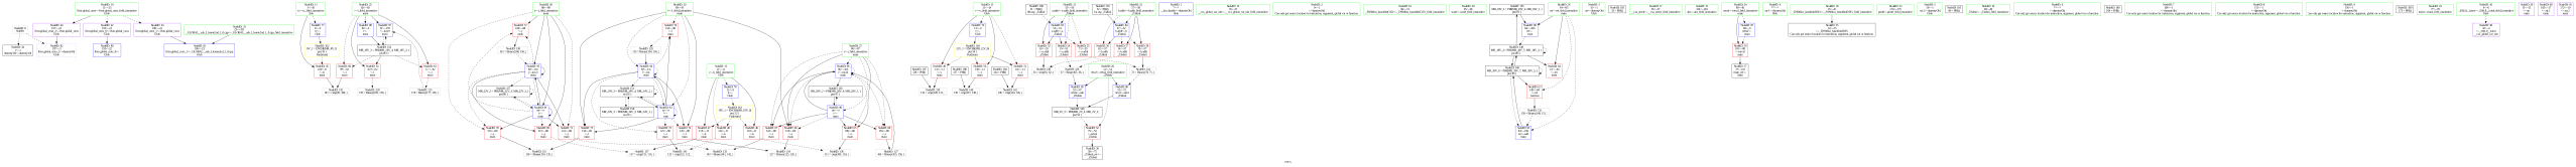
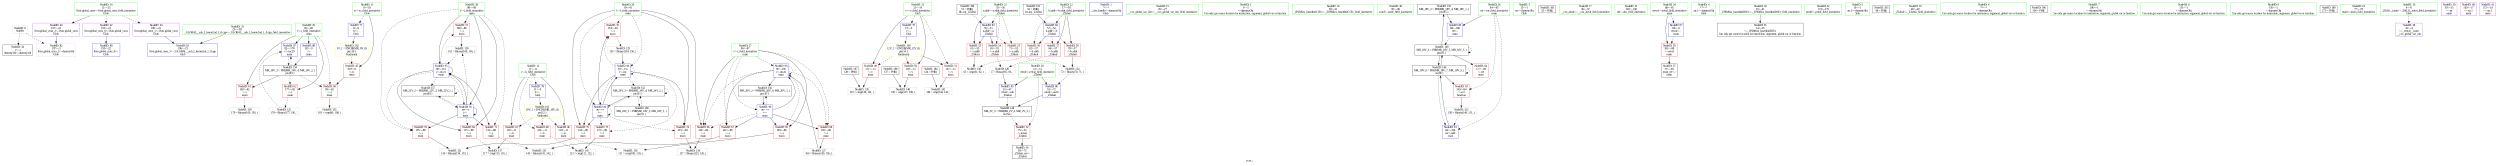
  digraph {
    fontname="Liberation Serif"
    label=SVFG
    node [color=red fontname="Liberation Serif" shape=record]
    edge [fontname="Liberation Serif" style=solid]
    n1 [color=grey label="{NodeID: 0\nNullPtr}"]
    n2 [color=black label="{NodeID: 34\n2\<--3\ndummyVal\<--dummyVal\n}"]
    n3 [color=blue label="{NodeID: 82\n197\<--3\nllvm.global_ctors_2\<--dummyVal\nGlob }" style=dotted]
    n4 [color=blue label="{NodeID: 97\n82\<--178\nt\<--inc29\nmain\n}"]
    n5 [color=black label="{NodeID: 154\nMR_16V_3 = PHI(MR_16V_4, MR_16V_2, )\npts\{83 \}\n}"]
    n6 [label="{NodeID: 60\n99\<--82\n\<--t\nmain\n}"]
    n7 [label="{NodeID: 61\n169\<--82\n\<--t\nmain\n}"]
    n8 [label="{NodeID: 62\n177\<--82\n\<--t\nmain\n}"]
    n9 [color=grey label="{NodeID: 135\n101 = cmp(99, 100, )\n}"]
    n10 [color=grey label="{NodeID: 128\n170 = Binary(169, 156, )\n}"]
    n11 [color=grey label="{NodeID: 125\n178 = Binary(177, 156, )\n}"]
    n12 [color=green label="{NodeID: 14\n21\<--25\nllvm.global_ctors\<--llvm.global_ctors_field_insensitive\nGlob }"]
    n13 [color=purple label="{NodeID: 42\n195\<--21\nllvm.global_ctors_0\<--llvm.global_ctors\nGlob }"]
    n14 [color=purple label="{NodeID: 43\n196\<--21\nllvm.global_ctors_1\<--llvm.global_ctors\nGlob }"]
    n15 [color=purple label="{NodeID: 44\n197\<--21\nllvm.global_ctors_2\<--llvm.global_ctors\nGlob }"]
    n16 [color=blue label="{NodeID: 80\n195\<--22\nllvm.global_ctors_0\<--\nGlob }"]
    n17 [color=blue label="{NodeID: 81\n196\<--23\nllvm.global_ctors_1\<--_GLOBAL__sub_I_lennie2nd_1_0.cpp\nGlob }"]
    n18 [color=green label="{NodeID: 28\n88\<--89\nj\<--j_field_insensitive\nmain\n}"]
    n19 [label="{NodeID: 69\n115\<--88\n\<--j\nmain\n}"]
    n20 [label="{NodeID: 70\n135\<--88\n\<--j\nmain\n}"]
    n21 [label="{NodeID: 71\n141\<--88\n\<--j\nmain\n}"]
    n22 [label="{NodeID: 72\n160\<--88\n\<--j\nmain\n}"]
    n23 [color=blue label="{NodeID: 91\n88\<--9\nj\<--\nmain\n}"]
    n24 [color=blue label="{NodeID: 95\n88\<--161\nj\<--inc21\nmain\n}"]
    n25 [color=grey label="{NodeID: 137\n117 = cmp(115, 116, )\n}"]
    n26 [color=grey label="{NodeID: 131\n136 = Binary(134, 135, )\n}"]
    n27 [color=grey label="{NodeID: 133\n143 = Binary(141, 142, )\n}"]
    n28 [color=grey label="{NodeID: 130\n161 = Binary(160, 156, )\n}"]
    n29 [color=black label="{NodeID: 157\nMR_22V_2 = PHI(MR_22V_3, MR_22V_1, )\npts\{89 \}\n}"]
    n30 [color=grey label="{NodeID: 139\n132 = cmp(128, 131, )\n}"]
    n31 [label="{NodeID: 56\n62\<--57\n\<--b.addr\n_Z3absii\n}"]
    n32 [color=grey label="{NodeID: 138\n63 = cmp(61, 62, )\n}"]
    n33 [color=blue label="{NodeID: 84\n57\<--52\nb.addr\<--b\n_Z3absii\n}"]
    n34 [label="{NodeID: 57\n66\<--57\n\<--b.addr\n_Z3absii\n}"]
    n35 [label="{NodeID: 58\n70\<--57\n\<--b.addr\n_Z3absii\n}"]
    n36 [color=grey label="{NodeID: 126\n67 = Binary(65, 66, )\n}"]
    n37 [color=grey label="{NodeID: 124\n72 = Binary(70, 71, )\n}"]
    n38 [color=blue label="{NodeID: 85\n53\<--67\nretval\<--sub\n_Z3absii\n}"]
    n39 [color=blue label="{NodeID: 86\n53\<--72\nretval\<--sub1\n_Z3absii\n}"]
    n40 [color=blue label="{NodeID: 1\n7\<--1\n__dso_handle\<--dummyObj\nGlob }"]
    n41 [color=green label="{NodeID: 15\n26\<--27\n__cxx_global_var_init\<--__cxx_global_var_init_field_insensitive\n}"]
    n42 [color=green label="{NodeID: 29\n90\<--91\nl\<--l_field_insensitive\nmain\n}"]
    n43 [label="{NodeID: 74\n125\<--90\n\<--l\nmain\n}"]
    n44 [label="{NodeID: 75\n134\<--90\n\<--l\nmain\n}"]
    n45 [label="{NodeID: 76\n154\<--90\n\<--l\nmain\n}"]
    n46 [color=blue label="{NodeID: 92\n90\<--9\nl\<--\nmain\n}"]
    n47 [color=blue label="{NodeID: 94\n90\<--155\nl\<--inc\nmain\n}"]
    n48 [label="{NodeID: 66\n126\<--86\n\<--i\nmain\n}"]
    n49 [label="{NodeID: 73\n121\<--90\n\<--l\nmain\n}"]
    n50 [color=grey label="{NodeID: 141\n123 = cmp(121, 122, )\n}"]
    n51 [color=grey label="{NodeID: 134\n127 = Binary(125, 126, )\n}"]
    n52 [color=grey label="{NodeID: 129\n155 = Binary(154, 156, )\n}"]
    n53 [color=black label="{NodeID: 152\nMR_24V_3 = PHI(MR_24V_4, MR_24V_2, )\npts\{91 \}\n}"]
    n54 [color=black label="{NodeID: 158\nMR_24V_2 = PHI(MR_24V_3, MR_24V_1, )\npts\{91 \}\n}"]
    n55 [color=black label="{NodeID: 148\nMR_2V_3 = PHI(MR_2V_4, MR_2V_2, )\npts\{54 \}\n}"]
    n56 [label="{NodeID: 52\n75\<--53\n\<--retval\n_Z3absii\n}"]
    n57 [color=grey label="{NodeID: 140\n139 = cmp(137, 138, )\n}"]
    n58 [color=black label="{NodeID: 36\n50\<--75\n_Z3absii_ret\<--\n_Z3absii\n}"]
    n59 [color=green label="{NodeID: 2\n9\<--1\n\<--dummyObj\nCan only get source location for instruction, argument, global var or function.}"]
    n60 [color=green label="{NodeID: 16\n30\<--31\n_ZNSt8ios_base4InitC1Ev\<--_ZNSt8ios_base4InitC1Ev_field_insensitive\n}"]
    n61 [color=green label="{NodeID: 30\n95\<--96\nscanf\<--scanf_field_insensitive\n}"]
    n62 [color=grey label="{NodeID: 127\n166 = Binary(165, 156, )\n}"]
    n63 [color=blue label="{NodeID: 96\n86\<--166\ni\<--inc24\nmain\n}"]
    n64 [color=black label="{NodeID: 156\nMR_20V_2 = PHI(MR_20V_4, MR_20V_1, )\npts\{87 \}\n}"]
    n65 [label="{NodeID: 65\n109\<--86\n\<--i\nmain\n}"]
    n66 [label="{NodeID: 67\n142\<--86\n\<--i\nmain\n}"]
    n67 [label="{NodeID: 68\n165\<--86\n\<--i\nmain\n}"]
    n68 [color=blue label="{NodeID: 90\n86\<--9\ni\<--\nmain\n}"]
    n69 [color=grey label="{NodeID: 136\n111 = cmp(109, 110, )\n}"]
    n70 [color=black label="{NodeID: 155\nMR_18V_2 = PHI(MR_18V_4, MR_18V_1, )\npts\{85 \}\n}"]
    n71 [color=blue label="{NodeID: 89\n84\<--106\nret\<--\nmain\n}"]
    n72 [color=black label="{NodeID: 149\nMR_18V_4 = PHI(MR_18V_5, MR_18V_3, )\npts\{85 \}\n}"]
    n73 [color=black label="{NodeID: 146\nMR_18V_6 = PHI(MR_18V_7, MR_18V_5, )\npts\{85 \}\n}"]
    n74 [label="{NodeID: 64\n171\<--84\n\<--ret\nmain\n}"]
    n75 [color=green label="{NodeID: 3\n15\<--1\n.str\<--dummyObj\nGlob }"]
    n76 [color=black label="{NodeID: 183\n33 = PHI()\n}"]
    n77 [color=green label="{NodeID: 17\n36\<--37\n__cxa_atexit\<--__cxa_atexit_field_insensitive\n}"]
    n78 [color=green label="{NodeID: 31\n129\<--130\nabs\<--abs_field_insensitive\n}"]
    n79 [label="{NodeID: 45\n100\<--8\n\<--tc\nmain\n}"]
    n80 [color=grey label="{NodeID: 142\n146 = cmp(144, 145, )\n}"]
    n81 [label="{NodeID: 59\n181\<--80\n\<--retval\nmain\n}"]
    n82 [color=black label="{NodeID: 37\n79\<--181\nmain_ret\<--\nmain\n}"]
    n83 [color=blue label="{NodeID: 87\n80\<--9\nretval\<--\nmain\n}"]
    n84 [color=green label="{NodeID: 4\n17\<--1\n.str.1\<--dummyObj\nGlob }"]
    n85 [color=black label="{NodeID: 184\n144 = PHI()\n}"]
    n86 [color=green label="{NodeID: 18\n35\<--41\n_ZNSt8ios_base4InitD1Ev\<--_ZNSt8ios_base4InitD1Ev_field_insensitive\n}"]
    n87 [color=black label="{NodeID: 35\n34\<--35\n\<--_ZNSt8ios_base4InitD1Ev\nCan only get source location for instruction, argument, global var or function.}"]
    n88 [color=green label="{NodeID: 32\n174\<--175\nprintf\<--printf_field_insensitive\n}"]
    n89 [label="{NodeID: 46\n110\<--11\n\<--k\nmain\n}"]
    n90 [color=blue label="{NodeID: 88\n82\<--9\nt\<--\nmain\n}"]
    n91 [color=green label="{NodeID: 5\n19\<--1\n.str.2\<--dummyObj\nGlob }"]
    n92 [color=black label="{NodeID: 185\n94 = PHI()\n}"]
    n93 [color=green label="{NodeID: 19\n48\<--49\n_Z3absii\<--_Z3absii_field_insensitive\n}"]
    n94 [color=green label="{NodeID: 33\n23\<--191\n_GLOBAL__sub_I_lennie2nd_1_0.cpp\<--_GLOBAL__sub_I_lennie2nd_1_0.cpp_field_insensitive\n}"]
    n95 [label="{NodeID: 47\n116\<--11\n\<--k\nmain\n}"]
    n96 [color=blue label="{NodeID: 93\n84\<--150\nret\<--add\nmain\n}"]
    n97 [label="{NodeID: 63\n149\<--84\n\<--ret\nfunction\n}"]
    n98 [color=green label="{NodeID: 6\n22\<--1\n\<--dummyObj\nCan only get source location for instruction, argument, global var or function.}"]
    n99 [color=black label="{NodeID: 186\n104 = PHI()\n}"]
    n100 [color=green label="{NodeID: 20\n53\<--54\nretval\<--retval_field_insensitive\n_Z3absii\n}"]
    n101 [label="{NodeID: 48\n122\<--11\n\<--k\nmain\n}"]
    n102 [color=green label="{NodeID: 7\n106\<--1\n\<--dummyObj\nCan only get source location for instruction, argument, global var or function.}"]
    n103 [color=black label="{NodeID: 187\n128 = PHI()\n}"]
    n104 [color=green label="{NodeID: 21\n55\<--56\na.addr\<--a.addr_field_insensitive\n_Z3absii\n}"]
    n105 [label="{NodeID: 53\n61\<--55\n\<--a.addr\n_Z3absii\n}"]
    n106 [label="{NodeID: 54\n65\<--55\n\<--a.addr\n_Z3absii\n}"]
    n107 [label="{NodeID: 55\n71\<--55\n\<--a.addr\n_Z3absii\n}"]
    n108 [color=blue label="{NodeID: 83\n55\<--51\na.addr\<--a\n_Z3absii\n}"]
    n109 [color=grey label="{NodeID: 132\n150 = Binary(149, 151, )\n}"]
    n110 [label="{NodeID: 49\n131\<--13\n\<--v\nmain\n}"]
    n111 [color=blue label="{NodeID: 77\n8\<--9\ntc\<--\nGlob }"]
    n112 [color=yellow label="{NodeID: 162\n8V_1 = ENCHI(MR_8V_0)\npts\{10 \}\nFun[main]}" style=double]
    n113 [color=green label="{NodeID: 8\n151\<--1\n\<--dummyObj\nCan only get source location for instruction, argument, global var or function.}"]
    n114 [color=black label="{NodeID: 188\n137 = PHI()\n}"]
    n115 [color=green label="{NodeID: 22\n57\<--58\nb.addr\<--b.addr_field_insensitive\n_Z3absii\n}"]
    n116 [label="{NodeID: 50\n138\<--13\n\<--v\nmain\n}"]
    n117 [color=blue label="{NodeID: 78\n11\<--9\nk\<--\nGlob }"]
    n118 [color=yellow label="{NodeID: 163\n10V_1 = ENCHI(MR_10V_0)\npts\{12 \}\nFun[main]}" style=double]
    n119 [color=green label="{NodeID: 9\n156\<--1\n\<--dummyObj\nCan only get source location for instruction, argument, global var or function.}"]
    n120 [color=black label="{NodeID: 189\n173 = PHI()\n}"]
    n121 [color=green label="{NodeID: 23\n77\<--78\nmain\<--main_field_insensitive\n}"]
    n122 [label="{NodeID: 51\n145\<--13\n\<--v\nmain\n}"]
    n123 [color=blue label="{NodeID: 79\n13\<--9\nv\<--\nGlob }"]
    n124 [color=yellow label="{NodeID: 164\n12V_1 = ENCHI(MR_12V_0)\npts\{14 \}\nFun[main]}" style=double]
    n125 [color=green label="{NodeID: 10\n4\<--6\n_ZStL8__ioinit\<--_ZStL8__ioinit_field_insensitive\nGlob }"]
    n126 [color=purple label="{NodeID: 38\n32\<--4\n\<--_ZStL8__ioinit\n__cxx_global_var_init\n}"]
    n127 [color=black label="{NodeID: 190\n51 = PHI()\n0th arg _Z3absii }"]
    n128 [color=green label="{NodeID: 24\n80\<--81\nretval\<--retval_field_insensitive\nmain\n}"]
    n129 [color=green label="{NodeID: 11\n8\<--10\ntc\<--tc_field_insensitive\nGlob }"]
    n130 [color=black label="{NodeID: 191\n52 = PHI()\n1st arg _Z3absii }"]
    n131 [color=green label="{NodeID: 25\n82\<--83\nt\<--t_field_insensitive\nmain\n}"]
    n132 [color=purple label="{NodeID: 39\n93\<--15\n\<--.str\nmain\n}"]
    n133 [color=green label="{NodeID: 12\n11\<--12\nk\<--k_field_insensitive\nGlob }"]
    n134 [color=green label="{NodeID: 26\n84\<--85\nret\<--ret_field_insensitive\nmain\n}"]
    n135 [color=purple label="{NodeID: 40\n103\<--17\n\<--.str.1\nmain\n}"]
    n136 [color=green label="{NodeID: 13\n13\<--14\nv\<--v_field_insensitive\nGlob }"]
    n137 [color=green label="{NodeID: 27\n86\<--87\ni\<--i_field_insensitive\nmain\n}"]
    n138 [color=purple label="{NodeID: 41\n172\<--19\n\<--.str.2\nmain\n}"]
    n1 -> n2 [style=dashed]
    n1 -> n3 [style=dashed]
    n4 -> n5 [style=dashed]
    n5 -> n4 [style=dashed]
    n5 -> n6 [style=dashed]
    n5 -> n7
    n5 -> n8 [style=dashed]
    n6 -> n9
    n7 -> n10 [style=dashed]
    n8 -> n11 [style=dashed]
    n11 -> n4 [style=dashed]
    n12 -> n13 [style=dashed]
    n12 -> n14 [style=dashed]
    n12 -> n15
    n13 -> n16
    n14 -> n17
    n15 -> n3
    n18 -> n19
    n18 -> n20 [style=dashed]
    n18 -> n21 [style=dashed]
    n18 -> n22
    n18 -> n23
    n18 -> n24
    n19 -> n25 [style=dashed]
    n20 -> n26
    n21 -> n27 [style=dashed]
    n22 -> n28
    n23 -> n19 [style=dashed]
    n23 -> n20
    n23 -> n21
-   n23 -> n22 [style=dashed]
+   n23 -> n28 [style=dashed]
    n23 -> n23
    n23 -> n24
    n23 -> n29 [style=dashed]
    n24 -> n19
    n24 -> n20 [style=dashed]
    n24 -> n21
    n24 -> n22 [style=dashed]
    n24 -> n23 [style=dashed]
    n24 -> n24
    n24 -> n29 [style=dashed]
    n28 -> n24 [style=dashed]
    n29 -> n23 [style=dashed]
    n29 -> n29 [style=dashed]
    n31 -> n32 [style=dashed]
    n33 -> n31
    n33 -> n34 [style=dashed]
    n33 -> n35 [style=dashed]
    n34 -> n36 [style=dashed]
    n35 -> n37
    n36 -> n38
    n37 -> n39 [style=dashed]
    n38 -> n55 [style=dashed]
    n39 -> n55
    n42 -> n43
    n42 -> n44
    n42 -> n45 [style=dashed]
    n42 -> n46 [style=dashed]
    n42 -> n47 [style=dashed]
    n42 -> n48
    n43 -> n51
    n44 -> n26
    n45 -> n52 [style=dashed]
    n46 -> n43 [style=dashed]
    n46 -> n44
    n46 -> n45
    n46 -> n46 [style=dashed]
    n46 -> n47
    n46 -> n49 [style=dashed]
    n46 -> n53 [style=dashed]
    n47 -> n43
    n47 -> n44
    n47 -> n45 [style=dashed]
    n47 -> n46 [style=dashed]
    n47 -> n47 [style=dashed]
    n47 -> n49 [style=dashed]
    n47 -> n53 [style=dashed]
    n48 -> n51
    n49 -> n50
    n52 -> n47
    n53 -> n46
    n53 -> n53 [style=dashed]
    n53 -> n54 [style=dashed]
    n54 -> n53 [style=dashed]
    n55 -> n56 [style=dashed]
    n56 -> n58
    n62 -> n63
    n63 -> n48 [style=dashed]
    n63 -> n63 [style=dashed]
    n63 -> n64
    n63 -> n65 [style=dashed]
    n63 -> n66
    n63 -> n67 [style=dashed]
    n64 -> n68
    n65 -> n69
    n66 -> n27
    n67 -> n62
    n68 -> n48 [style=dashed]
    n68 -> n63
    n68 -> n64 [style=dashed]
    n68 -> n65
    n68 -> n66
    n68 -> n67
    n70 -> n71
    n71 -> n72 [style=dashed]
    n72 -> n70
    n72 -> n72 [style=dashed]
    n72 -> n73
    n72 -> n74
    n73 -> n72
    n73 -> n73 [style=dashed]
    n73 -> n96 [style=dashed]
    n73 -> n97
-   n79 -> n9
+   n79 -> n6
    n81 -> n82
    n83 -> n81 [style=dashed]
    n85 -> n80
    n86 -> n87
    n89 -> n69 [style=dashed]
    n90 -> n5
    n94 -> n17
    n95 -> n25
    n96 -> n73
    n97 -> n109
    n100 -> n38
    n100 -> n39
    n100 -> n56 [style=dashed]
    n101 -> n50 [style=dashed]
    n103 -> n30
    n104 -> n105
    n104 -> n106 [style=dashed]
    n104 -> n107 [style=dashed]
    n104 -> n108 [style=dashed]
    n105 -> n32
    n106 -> n36 [style=dashed]
    n107 -> n37 [style=dashed]
    n108 -> n105
    n108 -> n106
    n108 -> n107 [style=dashed]
    n109 -> n96 [style=dashed]
    n110 -> n30
    n111 -> n112
    n112 -> n79 [style=dashed]
    n114 -> n57
    n115 -> n31 [style=dashed]
    n115 -> n33 [style=dashed]
    n115 -> n34
    n115 -> n35
    n116 -> n57
    n117 -> n118 [style=dashed]
    n118 -> n89 [style=dashed]
    n118 -> n95 [style=dashed]
    n118 -> n101 [style=dashed]
    n122 -> n80
    n123 -> n124
    n124 -> n110 [style=dashed]
    n124 -> n116
    n124 -> n122
    n125 -> n126 [style=dashed]
    n127 -> n108 [style=dashed]
    n128 -> n81
    n128 -> n83 [style=dashed]
    n129 -> n79
    n129 -> n111 [style=dashed]
    n130 -> n33
    n131 -> n4
    n131 -> n6 [style=dashed]
    n131 -> n7
    n131 -> n8
    n131 -> n90
    n133 -> n89
    n133 -> n95
    n133 -> n101 [style=dashed]
    n133 -> n117 [style=dashed]
    n134 -> n71
-   n134 -> n74
    n134 -> n96 [style=dashed]
    n134 -> n97 [style=dashed]
    n136 -> n110
    n136 -> n116
    n136 -> n122 [style=dashed]
    n136 -> n123 [style=dashed]
    n137 -> n48
    n137 -> n63 [style=dashed]
    n137 -> n65
    n137 -> n66 [style=dashed]
    n137 -> n67 [style=dashed]
    n137 -> n68 [style=dashed]
  }
